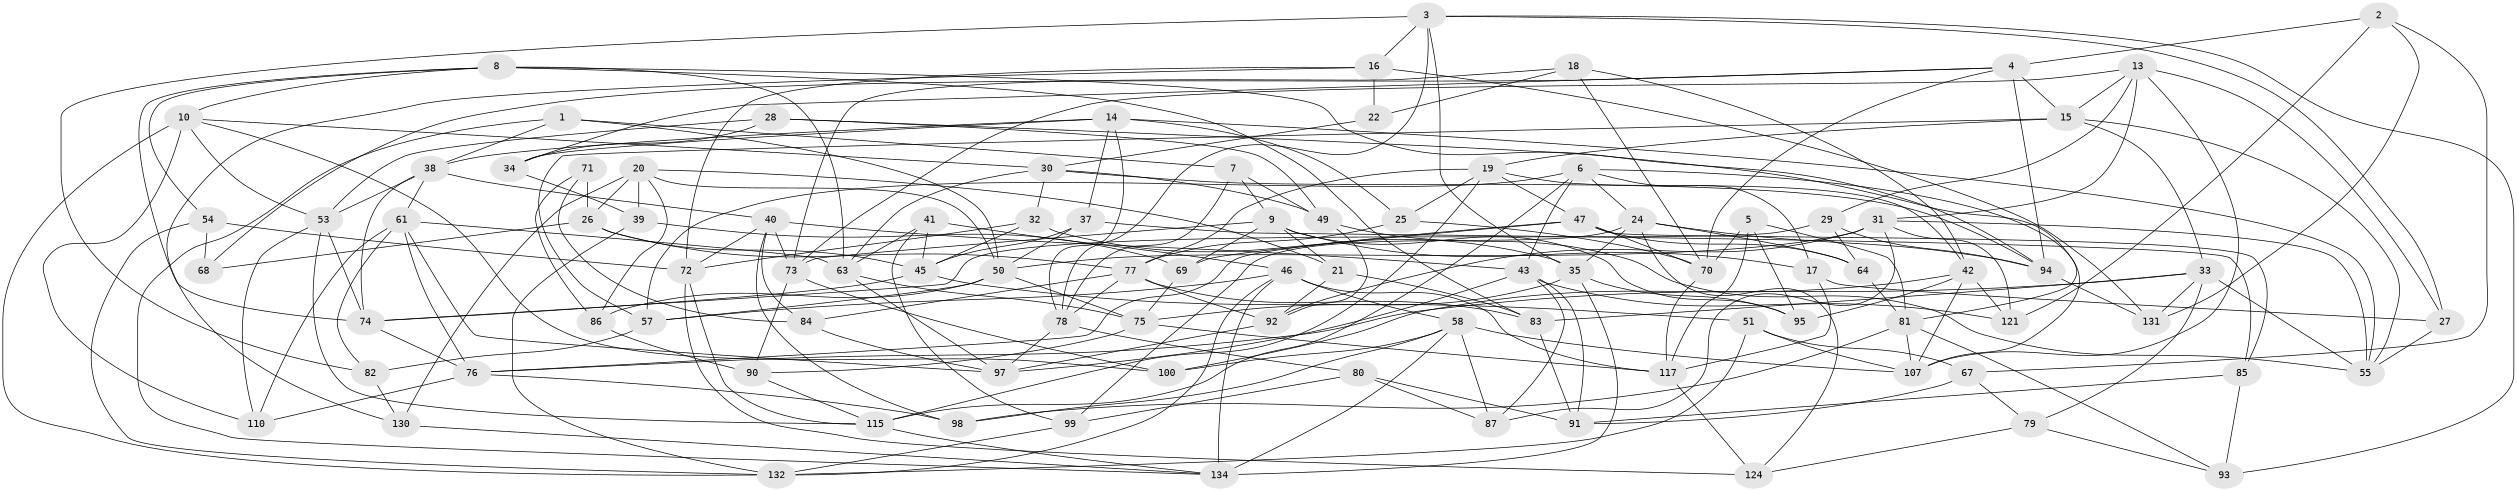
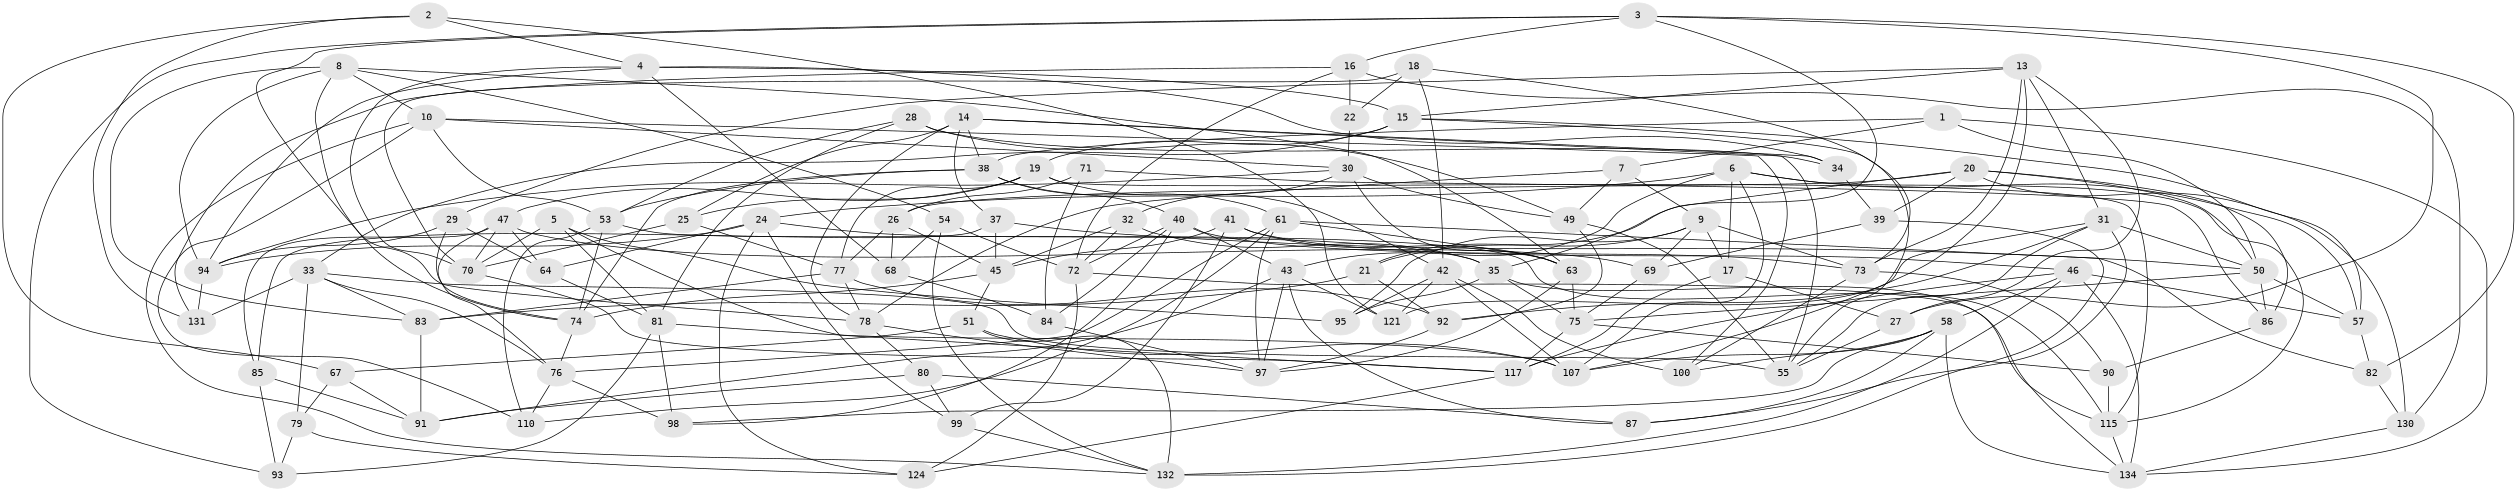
  graph {
    fontname="DejaVu Sans Mono"
    node [color=gray90 fontname="DejaVu Sans Mono" style=filled]
    edge [fontname="DejaVu Sans Mono"]
    1
    7
    38 [super="+48"]
    50 [super="+145"]
    134 [super="+136"]
    78 [super="+109"]
    9 [super="+44"]
    49 [super="+71"]
    74 [super="+101"]
    53 [super="+89"]
    40 [super="+60"]
    61 [super="+119"]
    57 [super="+104"]
    86
    75 [super="+122"]
    4 [super="+118"]
    15 [super="+138"]
    34
    68
    70 [super="+112"]
    94 [super="+137"]
    2
    67
    121
    131
    79
    91 [super="+96"]
    3 [super="+129"]
    16 [super="+102"]
    27
    35 [super="+143"]
    82
    93
    22
    72 [super="+103"]
    130
    55 [super="+146"]
    95
    97 [super="+114"]
    80
    19 [super="+23"]
    33 [super="+66"]
    39
    84
    117 [super="+142"]
    5
    81 [super="+88"]
    107 [super="+128"]
    98
    124
    6 [super="+139"]
    17
    24 [super="+36"]
    43 [super="+133"]
    115 [super="+123"]
    64
    99
    87
    21
    69
    73 [super="+125"]
    92 [super="+127"]
    8 [super="+105"]
    10 [super="+12"]
    54
    63 [super="+111"]
    83 [super="+108"]
    30 [super="+52"]
    100
    110
    132 [super="+140"]
    76 [super="+126"]
    90
    32
    26 [super="+106"]
    77 [super="+144"]
    45 [super="+56"]
    n78 [label=71]
    13 [super="+116"]
    29
    31 [super="+113"]
    14 [super="+141"]
    25
    37
    85
    42 [super="+59"]
    47 [super="+120"]
    18
    20 [super="+65"]
    51
    28
    41
    46 [super="+135"]
    58 [super="+62"]
    1 -- 7
    1 -- 38
    1 -- 50
    1 -- 134
    7 -- 78
    7 -- 9
    7 -- 49
    38 -- 74
    38 -- 53
    38 -- 40
    38 -- 61
    50 -- 57
    50 -- 86
    50 -- 75
    78 -- 97
    78 -- 80
    9 -- 95
    9 -- 17
    9 -- 21
    9 -- 69
    9 -- 73
    49 -- 55
    49 -- 92 [weight=2]
    74 -- 76
    53 -- 74
    53 -- 115
    53 -- 110
    40 -- 72
    40 -- 84
    40 -- 98
    40 -- 43
    40 -- 73
    61 -- 82
    61 -- 97
    61 -- 63
    61 -- 110
    61 -- 76
    57 -- 82
    86 -- 90
    75 -- 117
    75 -- 90
    4 -- 15
    4 -- 34
    4 -- 68
    4 -- 70
    4 -- 94
    15 -- 57
    15 -- 55
    15 -- 19
    15 -- 33
    34 -- 39
-   77 -- 84
+   68 -- 84
    70 -- 117
    94 -- 131
    2 -- 4
    2 -- 67
    2 -- 121
    2 -- 131
    67 -- 79
    67 -- 91
    79 -- 93
    79 -- 124
    3 -- 78
    3 -- 16
    3 -- 27
    3 -- 35
    3 -- 82
    3 -- 93
    16 -- 131
    16 -- 22 [weight=2]
    16 -- 72
    16 -- 130
    27 -- 55
    35 -- 134
    35 -- 75
    35 -- 95
    82 -- 130
    22 -- 30
    72 -- 124
    72 -- 115
    130 -- 134
    80 -- 91
    80 -- 99
    80 -- 87
    19 -- 115
    19 -- 77
    19 -- 25
    19 -- 42
    19 -- 47
    33 -- 131
    33 -- 79
    33 -- 55
    33 -- 83
    33 -- 76
    39 -- 69
    39 -- 132
    84 -- 97
    117 -- 124
    5 -- 70
    5 -- 95
    5 -- 117
    5 -- 81
    81 -- 93
    81 -- 107
    81 -- 98
    6 -- 57
    6 -- 107
    6 -- 17
    6 -- 24
    6 -- 43
    6 -- 115
    17 -- 27
    17 -- 117
    24 -- 94
    24 -- 35
    24 -- 124
    24 -- 64
    24 -- 99
    43 -- 121
    43 -- 91
    43 -- 97
    43 -- 87
    115 -- 134
    64 -- 81
    99 -- 132
    21 -- 92
    21 -- 83
    69 -- 75
    73 -- 100
    73 -- 90
    92 -- 97
    8 -- 74
    8 -- 94
    8 -- 10
    8 -- 54
    8 -- 63
    8 -- 83
    10 -- 53
    10 -- 30
    10 -- 100
    10 -- 110
    10 -- 132
    54 -- 68
    54 -- 72
    54 -- 132
    63 -- 75
    63 -- 97
    83 -- 91 [weight=2]
    30 -- 49
    30 -- 94
    30 -- 63
    30 -- 32
    76 -- 98
    76 -- 110
    90 -- 115
    32 -- 35
    32 -- 72
    32 -- 45
    26 -- 68
    26 -- 77
    26 -- 45
    77 -- 78
    77 -- 92
    77 -- 83
    45 -- 74
    45 -- 51
    n78 -- 86
    n78 -- 84
    n78 -- 26 [weight=2]
    13 -- 15
    13 -- 27
    13 -- 107
    13 -- 73
    13 -- 29
    13 -- 31
    29 -- 74
    29 -- 94
    29 -- 64
    31 -- 50
    31 -- 121
    31 -- 55
    31 -- 87
    31 -- 92
    14 -- 38
    14 -- 78
    14 -- 34
    14 -- 55
    14 -- 25
    14 -- 37
    25 -- 70
    25 -- 77
    37 -- 50
    37 -- 45
    37 -- 85
    85 -- 91
    85 -- 93
    42 -- 121
    42 -- 95
    42 -- 107
    42 -- 100
    47 -- 70
    47 -- 64
    47 -- 69
    47 -- 76
    47 -- 85
    18 -- 70
    18 -- 22
    18 -- 73
    18 -- 42
    20 -- 50
    20 -- 86
    20 -- 130
    20 -- 39
    20 -- 21
    20 -- 26
    51 -- 67
    51 -- 107
    51 -- 132
    28 -- 49
    28 -- 53
    28 -- 34
    28 -- 81
    41 -- 99
    41 -- 63
    41 -- 45
    41 -- 46
    46 -- 134
    46 -- 57
    46 -- 117
    46 -- 132
    46 -- 58
    58 -- 134
    58 -- 107
    58 -- 98
    58 -- 87
    58 -- 100
  }
